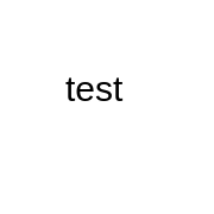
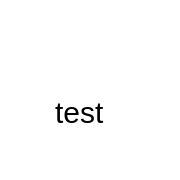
  <mxCell id="0" />
  <mxCell id="1" parent="0" />
- <mxCell id="2" value="test&lt;br&gt;&lt;br&gt;" style="text;html=1;resizable=0;points=[];autosize=1;align=left;verticalAlign=top;spacingTop=-4;" vertex="1" parent="1"><mxGeometry x="20" y="20" width="30" height="30" as="geometry" /></mxCell>
+ <mxCell id="2" value="test&lt;br&gt;&lt;br&gt;" style="text;html=1;resizable=0;points=[];autosize=1;align=left;verticalAlign=top;spacingTop=-4;" vertex="1" parent="1"><mxGeometry x="20" y="35" width="30" height="30" as="geometry" /></mxCell>
